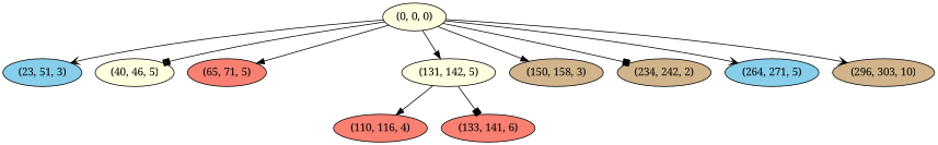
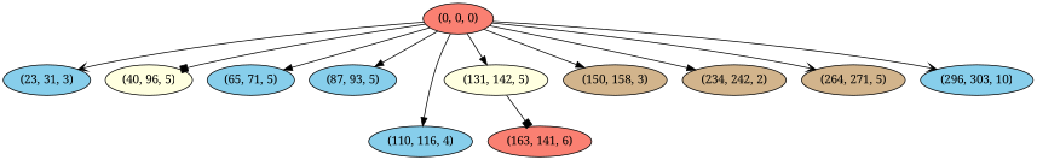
  digraph {
    fontname="Noto Serif"
    node [fillcolor=salmon fontname="Noto Serif" style=filled]
    edge [arrowhead=normal fontname="Noto Serif"]
-   "(23, 31, 3)" [fillcolor=skyblue label="(23, 51, 3)"]
-   "(0, 0, 0)" [fillcolor=lightyellow]
-   "(40, 46, 5)" [fillcolor=lightyellow]
-   "(65, 71, 5)"
-   "(110, 116, 4)"
+   "(23, 31, 3)" [fillcolor=skyblue]
+   "(0, 0, 0)"
+   "(40, 46, 5)" [fillcolor=lightyellow label="(40, 96, 5)"]
+   "(65, 71, 5)" [fillcolor=skyblue]
+   "(87, 93, 5)" [fillcolor=skyblue]
+   "(110, 116, 4)" [fillcolor=skyblue]
    "(131, 142, 5)" [fillcolor=lightyellow]
    "(150, 158, 3)" [fillcolor=tan]
    "(234, 242, 2)" [fillcolor=tan]
-   "(264, 271, 5)" [fillcolor=skyblue]
-   "(296, 303, 10)" [fillcolor=tan]
-   "(133, 141, 6)"
+   "(264, 271, 5)" [fillcolor=tan]
+   "(296, 303, 10)" [fillcolor=skyblue]
+   "(133, 141, 6)" [label="(163, 141, 6)"]
    "(0, 0, 0)" -> "(23, 31, 3)" [arrowhead=vee]
    "(0, 0, 0)" -> "(40, 46, 5)" [arrowhead=box]
    "(0, 0, 0)" -> "(65, 71, 5)"
-   "(131, 142, 5)" -> "(110, 116, 4)"
+   "(0, 0, 0)" -> "(87, 93, 5)"
+   "(0, 0, 0)" -> "(110, 116, 4)"
    "(0, 0, 0)" -> "(131, 142, 5)"
    "(0, 0, 0)" -> "(150, 158, 3)"
-   "(0, 0, 0)" -> "(234, 242, 2)" [arrowhead=box]
+   "(0, 0, 0)" -> "(234, 242, 2)"
    "(0, 0, 0)" -> "(264, 271, 5)" [arrowhead=vee]
    "(0, 0, 0)" -> "(296, 303, 10)" [arrowhead=vee]
    "(131, 142, 5)" -> "(133, 141, 6)" [arrowhead=box]
  }
